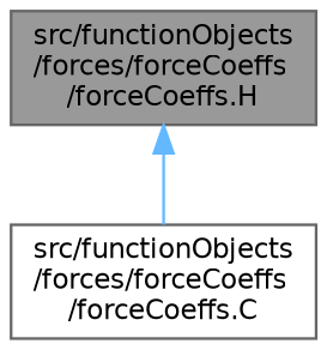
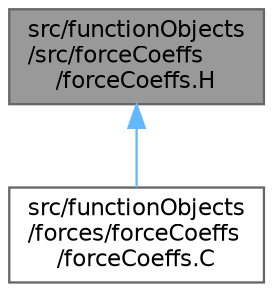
  digraph {
    node [fontname=Helvetica fontsize=10 shape=box style=filled]
-   n1 [color=gray40 fillcolor=grey60 fontcolor=black height=0.2 label="src/functionObjects\l/forces/forceCoeffs\l/forceCoeffs.H" width=0.4]
+   n1 [color=gray40 fillcolor=grey60 fontcolor=black height=0.2 label="src/functionObjects\l/src/forceCoeffs\l/forceCoeffs.H" width=0.4]
    n2 [color=grey40 fillcolor=white height=0.2 label="src/functionObjects\l/forces/forceCoeffs\l/forceCoeffs.C" width=0.4]
    n1 -> n2 [color=steelblue1 dir=back fontname=Helvetica fontsize=10 labelfontname=Helvetica labelfontsize=10 style=solid]
  }
